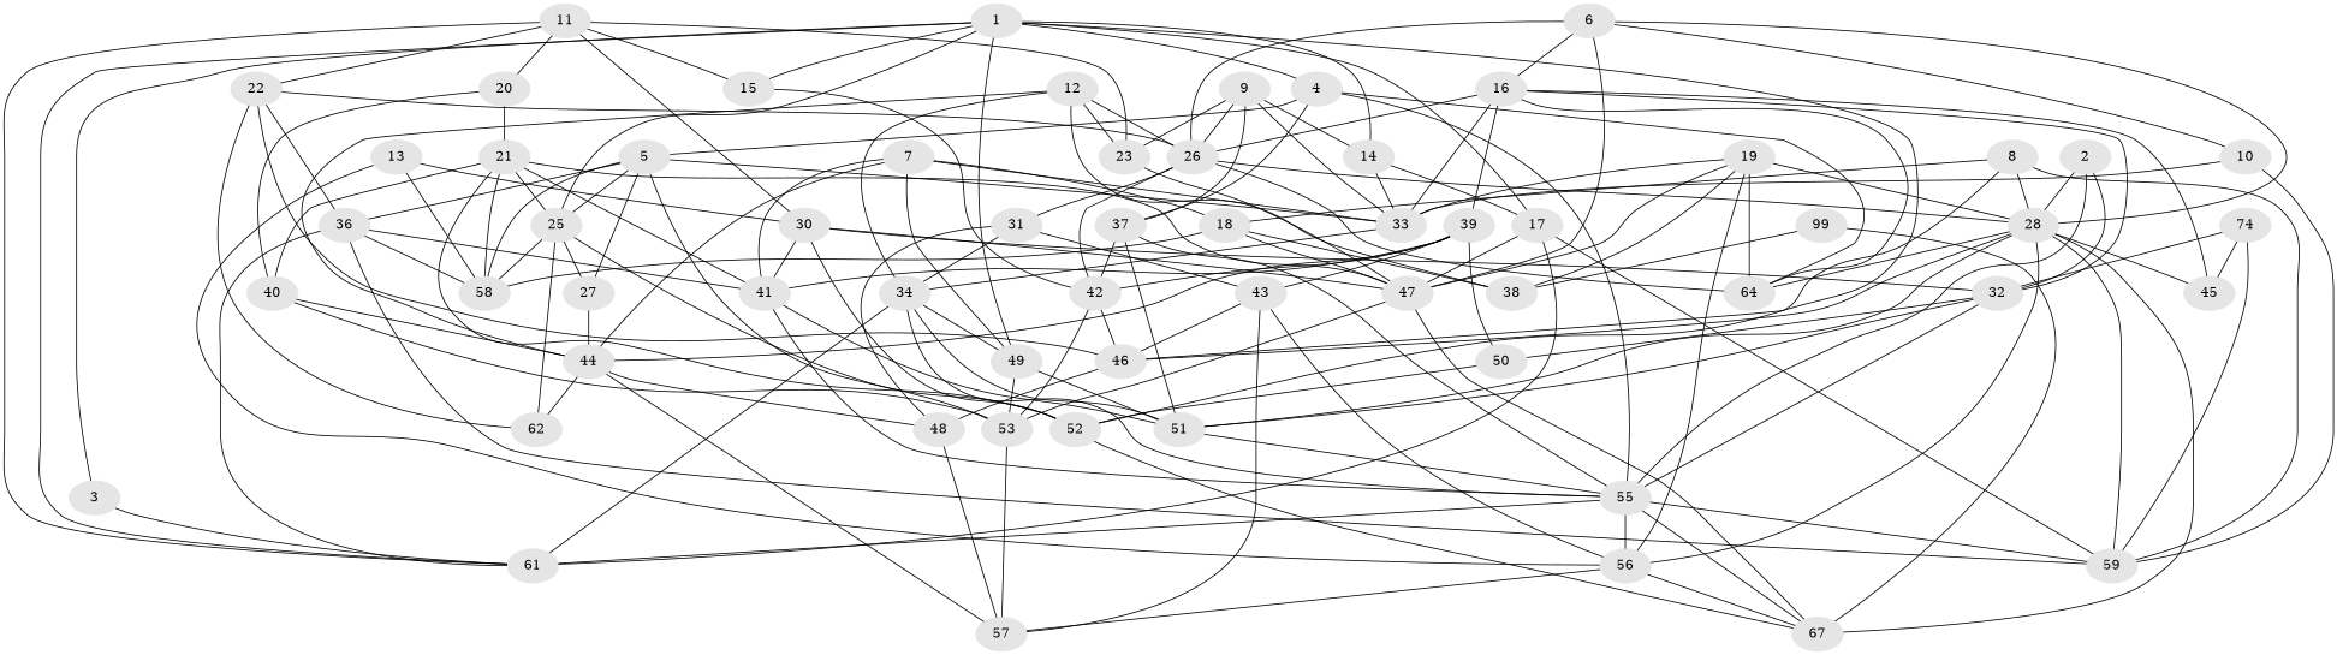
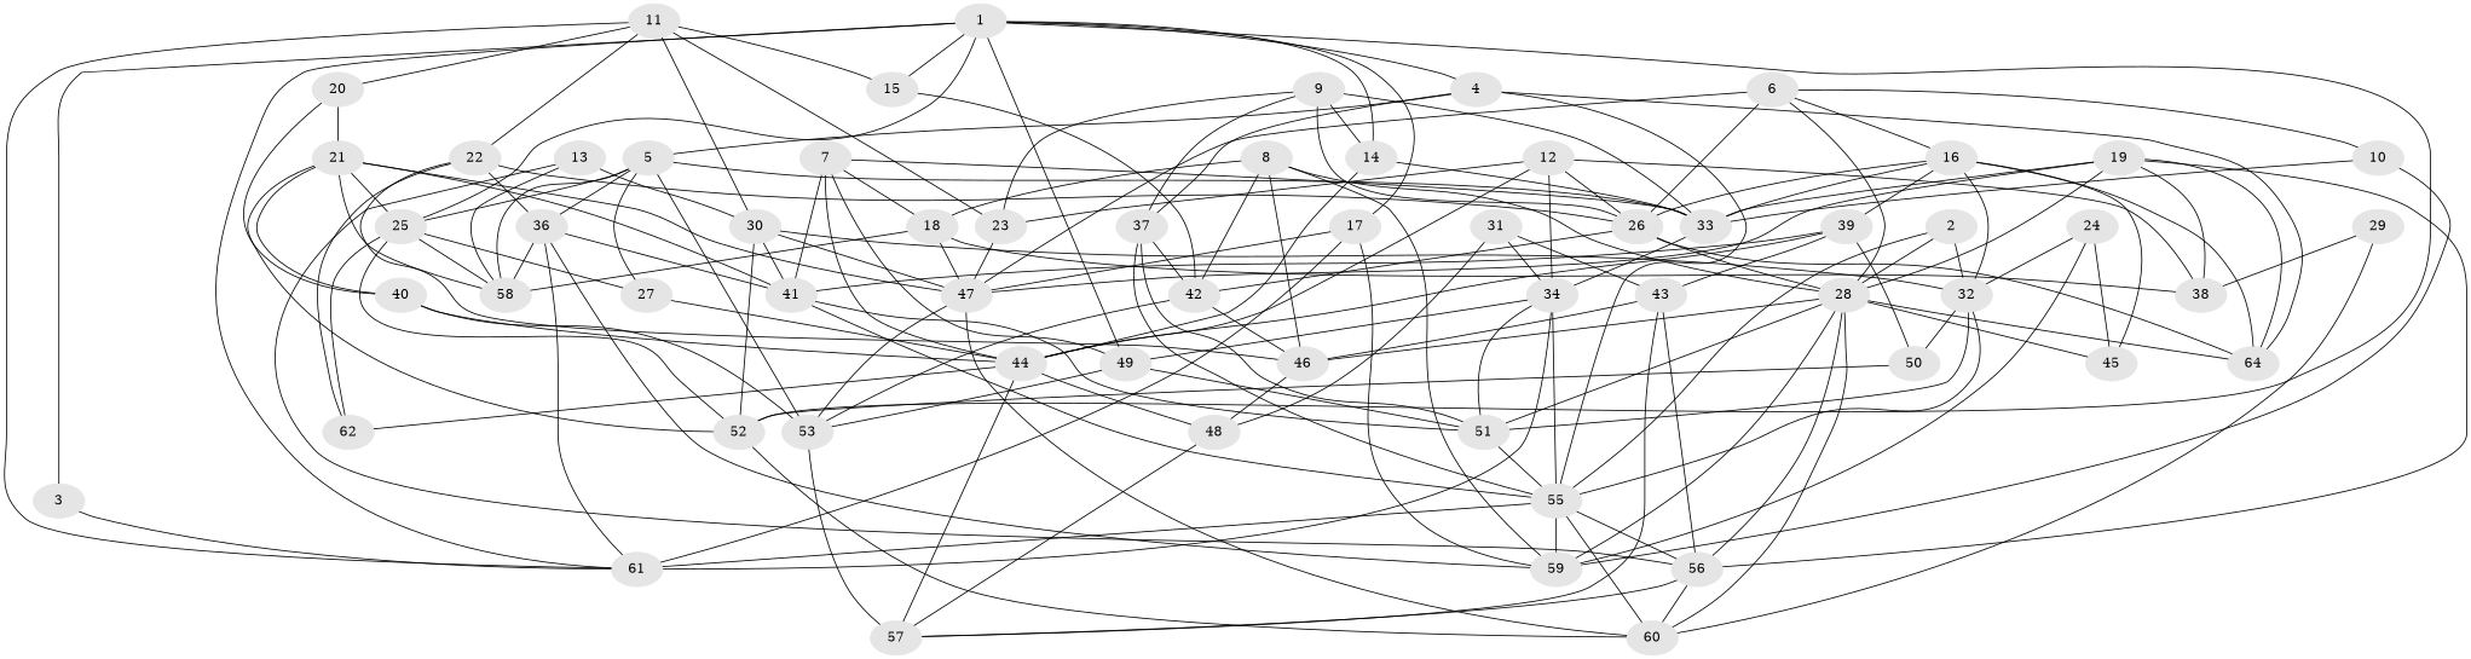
  graph {
    node [color=gray90 style=filled]
    edge [weight=1.0]
    1
    3
    4
    14
    15
    17
    25
    49
    52
    61
    55
    5
    37
    n14 [label=64]
    33
    44
    42
    47
    59
    27
    58
    62
    53
    51
-   60 [label=67]
+   60
    2
    28
    32
    46
    56
    45
    50
    36
    34
    41
    57
    6
    10
    16
    26
    39
    31
    7
    18
    38
    48
    8
    9
    23
    11
    20
    22
    30
    21
    40
    12
    13
    43
    19
-   24 [label=74]
-   29 [label=99]
+   24
+   29
    1 -- 3
    1 -- 4
    1 -- 14
    1 -- 15
    1 -- 17
    1 -- 25
    1 -- 49
    1 -- 52
    1 -- 61
    3 -- 61
    4 -- 55
    4 -- 5
    4 -- 37
    4 -- n14
    14 -- 33
-   14 -- 17
+   14 -- 44
    15 -- 42
    17 -- 61
    17 -- 47
    17 -- 59
    25 -- 52
    25 -- 27
    25 -- 58
    25 -- 62
    49 -- 53
    49 -- 51
    52 -- 60
    55 -- 61
    55 -- 59 [weight=2.0]
    55 -- 60
    55 -- 56
    5 -- 25
    5 -- 33
    5 -- 27
    5 -- 58
    5 -- 53
    5 -- 36
    37 -- 55
    37 -- 42
    37 -- 51
    33 -- 34
    44 -- 62
    44 -- 57
    44 -- 48
    42 -- 53
    42 -- 46
    47 -- 53
    47 -- 60
    27 -- 44
    53 -- 57
    51 -- 55
    2 -- 55
    2 -- 28
    2 -- 32
    28 -- n14
    28 -- 59
    28 -- 51
    28 -- 60
    28 -- 46
    28 -- 56
    28 -- 45
    32 -- 55
    32 -- 51
    32 -- 50
    46 -- 48
    56 -- 60
    56 -- 57
    50 -- 52
    36 -- 61
    36 -- 59
    36 -- 58
    36 -- 41
    34 -- 49
    34 -- 61 [weight=2.0]
    34 -- 55
    34 -- 51
    41 -- 55
    41 -- 51
    6 -- 47 [weight=2.0]
    6 -- 28
    6 -- 10
    6 -- 16
    6 -- 26
    10 -- 33
    10 -- 59
    16 -- n14
    16 -- 33
    16 -- 32
    16 -- 45
    16 -- 26
    16 -- 39
    26 -- n14
    26 -- 42
    26 -- 28
-   26 -- 31
    39 -- 44
-   39 -- 42
+   8 -- 42
    39 -- 50
    39 -- 41
    39 -- 43
    31 -- 34
    31 -- 48
    31 -- 43
    7 -- 49
    7 -- 33
    7 -- 44
    7 -- 41
    7 -- 18
    18 -- 47
    18 -- 58
    18 -- 38
    48 -- 57
    8 -- 59
    8 -- 28
    8 -- 46
    8 -- 18
    9 -- 14
    9 -- 37
    9 -- 33
    9 -- 26
    9 -- 23
    23 -- 47
    11 -- 15
    11 -- 61
    11 -- 23
    11 -- 20
    11 -- 22
    11 -- 30
    20 -- 21
    20 -- 40
    22 -- 62
    22 -- 46
    22 -- 36
    22 -- 26
    30 -- 52
    30 -- 47
    30 -- 32
    30 -- 41
    21 -- 25
    21 -- 52
    21 -- 47
    21 -- 58
    21 -- 41
    21 -- 40
    40 -- 44
    40 -- 53
    12 -- 44
    12 -- 34
    12 -- 26
    12 -- 38
    12 -- 23
    13 -- 58
    13 -- 56
    13 -- 30
    43 -- 46
    43 -- 56
    43 -- 57
    19 -- n14
    19 -- 33
    19 -- 47
    19 -- 28
    19 -- 56
    19 -- 38
    24 -- 59
    24 -- 32
    24 -- 45
    29 -- 60
    29 -- 38
  }
